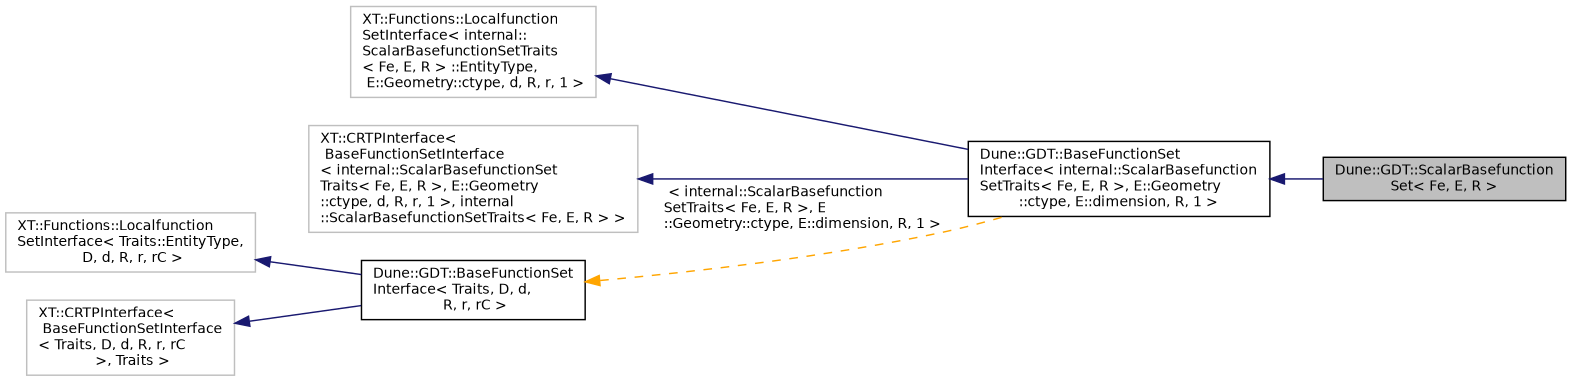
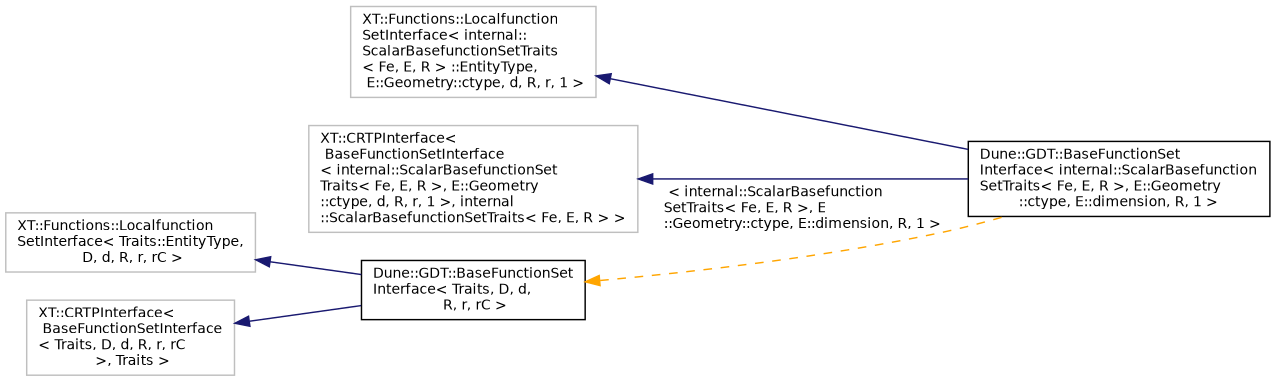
  digraph {
    rankdir=LR
    node [color=grey75 fillcolor=white fontname=Helvetica fontsize=10 shape=record style=filled]
    edge [color=midnightblue dir=back fontname=Helvetica fontsize=10 labelfontname=Helvetica labelfontsize=10 style=solid]
-   n1 [color=black fillcolor=grey75 fontcolor=black height=0.2 label="Dune::GDT::ScalarBasefunction\lSet\< Fe, E, R \>" width=0.4]
    n2 [color=black height=0.2 label="Dune::GDT::BaseFunctionSet\lInterface\< internal::ScalarBasefunction\lSetTraits\< Fe, E, R \>, E::Geometry\l::ctype, E::dimension, R, 1 \>" width=0.4]
    n3 [height=0.2 label="XT::Functions::Localfunction\lSetInterface\< internal::\lScalarBasefunctionSetTraits\l\< Fe, E, R \> ::EntityType,\l E::Geometry::ctype, d, R, r, 1 \>" width=0.4]
    n4 [height=0.2 label="XT::CRTPInterface\<\l BaseFunctionSetInterface\l\< internal::ScalarBasefunctionSet\lTraits\< Fe, E, R \>, E::Geometry\l::ctype, d, R, r, 1 \>, internal\l::ScalarBasefunctionSetTraits\< Fe, E, R \> \>" width=0.4]
    n5 [color=black height=0.2 label="Dune::GDT::BaseFunctionSet\lInterface\< Traits, D, d,\l R, r, rC \>" width=0.4]
    n6 [height=0.2 label="XT::Functions::Localfunction\lSetInterface\< Traits::EntityType,\l D, d, R, r, rC \>" width=0.4]
    n7 [height=0.2 label="XT::CRTPInterface\<\l BaseFunctionSetInterface\l\< Traits, D, d, R, r, rC\l \>, Traits \>" width=0.4]
-   n2 -> n1
    n3 -> n2
    n4 -> n2
    n5 -> n2 [color=orange label=" \< internal::ScalarBasefunction\lSetTraits\< Fe, E, R \>, E\l::Geometry::ctype, E::dimension, R, 1 \>" style=dashed]
    n6 -> n5
    n7 -> n5
  }
